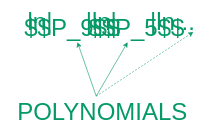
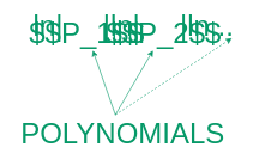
  <mxCell id="0" />
  <mxCell id="1" parent="0" />
  <mxCell id="2" value="&lt;font style=&quot;font-size: 40px&quot; color=&quot;#069968&quot;&gt;ln|&amp;nbsp; &amp;nbsp; &amp;nbsp;|ln|&amp;nbsp; &amp;nbsp; &amp;nbsp;|ln...&lt;/font&gt;" style="text;html=1;align=center;verticalAlign=middle;resizable=0;points=[];autosize=1;strokeColor=none;fillColor=none;" vertex="1" parent="1"><mxGeometry x="40" y="20" width="290" height="30" as="geometry" /></mxCell>
- <mxCell id="3" value="$$P_9$$" style="text;html=1;align=center;verticalAlign=middle;resizable=0;points=[];autosize=1;strokeColor=none;fillColor=none;fontSize=40;fontColor=#069968;" vertex="1" parent="1"><mxGeometry x="30" y="20" width="180" height="50" as="geometry" /></mxCell>
- <mxCell id="4" value="$$P_5$$" style="text;html=1;align=center;verticalAlign=middle;resizable=0;points=[];autosize=1;strokeColor=none;fillColor=none;fontSize=40;fontColor=#069968;" vertex="1" parent="1"><mxGeometry x="137" y="20" width="180" height="50" as="geometry" /></mxCell>
+ <mxCell id="3" value="$$P_1$$" style="text;html=1;align=center;verticalAlign=middle;resizable=0;points=[];autosize=1;strokeColor=none;fillColor=none;fontSize=40;fontColor=#069968;" vertex="1" parent="1"><mxGeometry x="30" y="20" width="180" height="50" as="geometry" /></mxCell>
+ <mxCell id="4" value="$$P_2$$" style="text;html=1;align=center;verticalAlign=middle;resizable=0;points=[];autosize=1;strokeColor=none;fillColor=none;fontSize=40;fontColor=#069968;" vertex="1" parent="1"><mxGeometry x="137" y="20" width="180" height="50" as="geometry" /></mxCell>
  <mxCell id="5" value="POLYNOMIALS" style="text;html=1;align=center;verticalAlign=middle;resizable=0;points=[];autosize=1;strokeColor=none;fillColor=none;fontSize=40;fontColor=#069968;" vertex="1" parent="1"><mxGeometry x="20" y="160" width="300" height="50" as="geometry" /></mxCell>
  <mxCell id="6" value="" style="endArrow=classic;html=1;rounded=0;fontSize=40;fontColor=#069968;strokeColor=#069968;" edge="1" parent="1" target="3"><mxGeometry width="50" height="50" relative="1" as="geometry"><mxPoint x="160" y="160" as="sourcePoint" /><mxPoint x="340" y="90" as="targetPoint" /></mxGeometry></mxCell>
  <mxCell id="7" value="" style="endArrow=classic;html=1;rounded=0;fontSize=40;fontColor=#069968;strokeColor=#069968;" edge="1" parent="1" target="4"><mxGeometry width="50" height="50" relative="1" as="geometry"><mxPoint x="160" y="160" as="sourcePoint" /><mxPoint x="136.483" y="80" as="targetPoint" /></mxGeometry></mxCell>
  <mxCell id="8" value="" style="endArrow=classic;html=1;rounded=0;fontSize=40;fontColor=#069968;strokeColor=#069968;entryX=1.029;entryY=0.657;entryDx=0;entryDy=0;entryPerimeter=0;dashed=1;" edge="1" parent="1" target="4"><mxGeometry width="50" height="50" relative="1" as="geometry"><mxPoint x="160" y="160" as="sourcePoint" /><mxPoint x="232.435" y="70" as="targetPoint" /></mxGeometry></mxCell>
